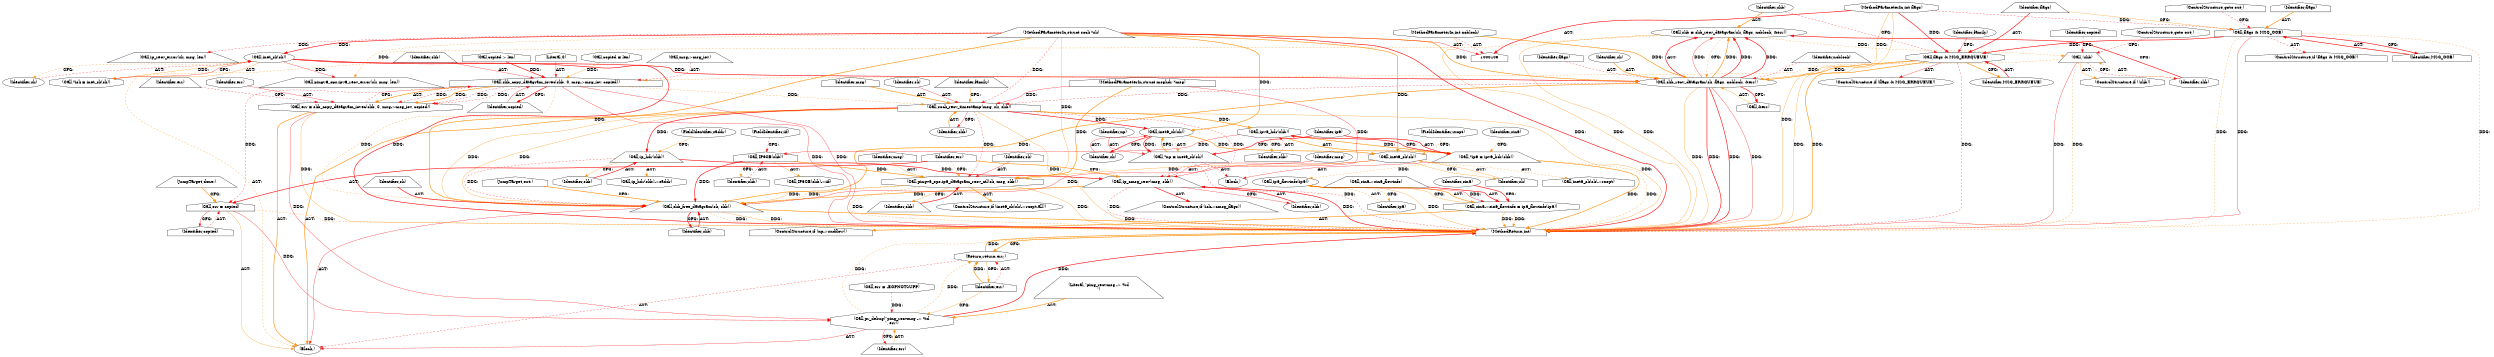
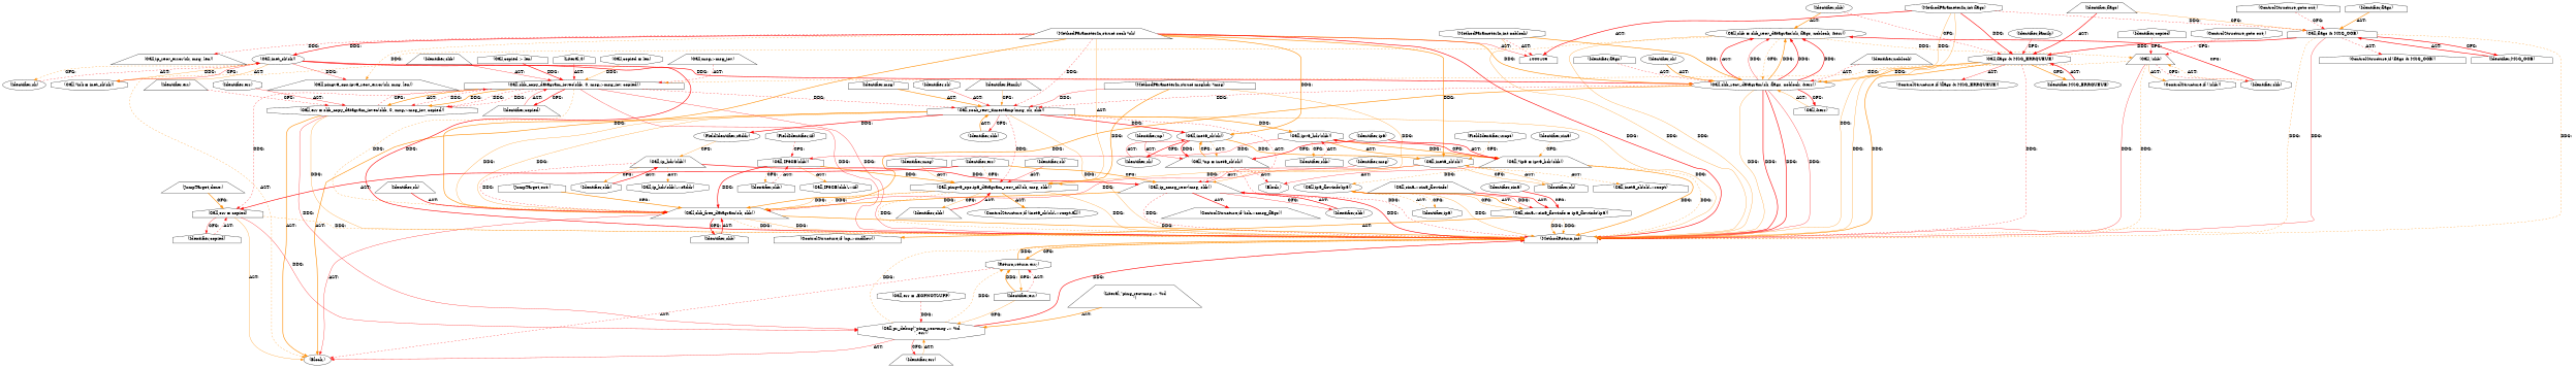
  digraph {
    node [shape=house]
    edge [color=red style=bold]
    n1 [label="(Call,skb = skb_recv_datagram(sk, flags, noblock, &err))" shape=ellipse]
    n2 [label="(Call,skb_recv_datagram(sk, flags, noblock, &err))" shape=ellipse]
    n3 [label="(Call,!skb)" shape=trapezium]
    n4 [label="(Block,)" shape=ellipse]
    n5 [label="(MethodReturn,int)"]
    n6 [label="(Call,sock_recv_timestamp(msg, sk, skb))"]
    n7 [label="(Call,skb_free_datagram(sk, skb))" shape=trapezium]
    n8 [label="(Call,&err)"]
    n9 [label="(Call,skb_copy_datagram_iovec(skb, 0, msg->msg_iov, copied))"]
    n10 [label="(ControlStructure,if (!skb))" shape=octagon]
    n11 [label="(Identifier,skb)" shape=octagon]
    n12 [label="(Return,return err;)" shape=octagon]
    n13 [label="(Call,inet6_sk(sk))" shape=ellipse]
    n14 [label="(Call,pingv6_ops.ip6_datagram_recv_ctl(sk, msg, skb))" shape=octagon]
    n15 [label="(Call,ip_hdr(skb))" shape=trapezium]
    n16 [label="(Call,ip_cmsg_recv(msg, skb))" shape=trapezium]
    n17 [label="(Call,ipv6_hdr(skb))" shape=octagon]
    n18 [label="(Identifier,skb)" shape=ellipse]
    n19 [label="(Identifier,skb)"]
    n20 [label="(Call,inet_sk(sk))" shape=ellipse]
    n21 [label="(Identifier,sk)" shape=ellipse]
    n22 [label="(Call,pingv6_ops.ipv6_recv_error(sk, msg, len))" shape=trapezium]
    n23 [label="(Call,*isk = inet_sk(sk))" shape=octagon]
    n24 [label="(Call,ip_recv_error(sk, msg, len))" shape=trapezium]
    n25 [label="(MethodParameterIn,struct sock *sk)" shape=trapezium]
    n26 [label="(Call,inet6_sk(sk))" shape=octagon]
    1000103
    n28 [label="(Call,*np = inet6_sk(sk))" shape=trapezium]
    n29 [label="(Identifier,sk)" shape=ellipse]
    n30 [label="(Identifier,sk)"]
    n31 [label="(Call,inet6_sk(sk)->rxopt)"]
    n32 [label="(Identifier,skb)" shape=trapezium]
    n33 [label="(ControlStructure,if (inet6_sk(sk)->rxopt.all))" shape=ellipse]
    n34 [label="(Call,flags & MSG_ERRQUEUE)" shape=octagon]
    n35 [label="(Identifier,MSG_ERRQUEUE)" shape=ellipse]
    n36 [label="(ControlStructure,if (flags & MSG_ERRQUEUE))" shape=ellipse]
    n37 [label="(Call,flags & MSG_OOB)"]
    n38 [label="(Identifier,MSG_OOB)"]
    n39 [label="(ControlStructure,if (flags & MSG_OOB))"]
    n40 [label="(MethodParameterIn,int flags)" shape=octagon]
    n41 [label="(MethodParameterIn,int noblock)" shape=octagon]
    n42 [label="(Call,err = skb_copy_datagram_iovec(skb, 0, msg->msg_iov, copied))" shape=octagon]
    n43 [label="(Call,err = copied)"]
    n44 [label="(Identifier,copied)" shape=trapezium]
    n45 [label="(Call,pr_debug(\"ping_recvmsg -> %d\n\", err))" shape=octagon]
    n46 [label="(Identifier,copied)"]
    n47 [label="(Identifier,err)" shape=trapezium]
    n48 [label="(Identifier,err)"]
    n49 [label="(Call,ip_hdr(skb)->saddr)" shape=octagon]
    n50 [label="(Identifier,skb)" shape=octagon]
    n51 [label="(Identifier,skb)" shape=ellipse]
    n52 [label="(ControlStructure,if (isk->cmsg_flags))" shape=trapezium]
    n53 [label="(Call,*ip6 = ipv6_hdr(skb))" shape=trapezium]
    n54 [label="(Call,IP6CB(skb))"]
    n55 [label="(Identifier,skb)"]
    n56 [label="(Block,)" shape=octagon]
    n57 [label="(Call,ip6_flowinfo(ip6))" shape=ellipse]
    n58 [label="(Call,IP6CB(skb)->iif)" shape=octagon]
    n59 [label="(Identifier,skb)"]
    n60 [label="(Call,sin6->sin6_flowinfo = ip6_flowinfo(ip6))" shape=octagon]
    n61 [label="(Identifier,ip6)" shape=octagon]
    n62 [label="(ControlStructure,if (np->sndflow))"]
    n63 [label="(Identifier,noblock)" shape=trapezium]
    n64 [label="(Call,copied = len)" shape=octagon]
    n65 [label="(MethodParameterIn,struct msghdr *msg)"]
    n66 [label="(ControlStructure,goto out;)" shape=octagon]
    n67 [label="(Identifier,sin6)" shape=ellipse]
    n68 [label="(Identifier,sin6)" shape=ellipse]
    n69 [label="(Call,msg->msg_iov)" shape=trapezium]
    n70 [label="(Identifier,skb)" shape=ellipse]
    n71 [label="(Identifier,msg)"]
    n72 [label="(Identifier,family)" shape=ellipse]
    n73 [label="(FieldIdentifier,iif)" shape=octagon]
    n74 [label="(JumpTarget,done:)" shape=trapezium]
    n75 [label="(Identifier,skb)" shape=trapezium]
    n76 [label="(Identifier,ip6)" shape=ellipse]
    n77 [label="(Identifier,flags)" shape=trapezium]
    n78 [label="(Identifier,flags)"]
    n79 [label="(ControlStructure,goto out;)"]
    n80 [label="(Identifier,sk)"]
    n81 [label="(Literal,\"ping_recvmsg -> %d\n\")" shape=trapezium]
    n82 [label="(Identifier,np)" shape=ellipse]
    n83 [label="(Identifier,family)" shape=trapezium]
    n84 [label="(Identifier,msg)"]
    n85 [label="(Call,copied > len)"]
    n86 [label="(Call,sin6->sin6_flowinfo)" shape=trapezium]
    n87 [label="(Identifier,flags)"]
    n88 [label="(Literal,0)"]
    n89 [label="(FieldIdentifier,saddr)" shape=ellipse]
    n90 [label="(Identifier,sk)" shape=ellipse]
    n91 [label="(Call,err = -EOPNOTSUPP)" shape=octagon]
    n92 [label="(Identifier,err)" shape=octagon]
    n93 [label="(Identifier,sk)" shape=octagon]
    n94 [label="(JumpTarget,out:)"]
    n95 [label="(FieldIdentifier,rxopt)" shape=octagon]
    n96 [label="(Identifier,sk)" shape=trapezium]
    n97 [label="(Identifier,err)"]
    n98 [label="(Identifier,copied)"]
    n99 [label="(Identifier,err)" shape=trapezium]
    n100 [label="(Identifier,msg)" shape=ellipse]
    n1 -> n2 [color=darkorange label="CFG: " style=dashed]
    n1 -> n3 [color=darkorange label="DDG: " style=dashed]
    n1 -> n4 [color=darkorange label="AST: " style=dashed]
    n1 -> n5 [color=darkorange label="DDG: " style=solid]
    n2 -> n1 [label="AST: "]
    n2 -> n1 [label="DDG: " style=solid]
    n2 -> n1 [color=darkorange label="DDG: "]
    n2 -> n1 [label="DDG: "]
    n2 -> n1 [label="DDG: "]
    n2 -> n5 [label="DDG: "]
    n2 -> n5 [label="DDG: "]
    n2 -> n5 [label="DDG: " style=solid]
    n2 -> n5 [color=darkorange label="DDG: " style=solid]
    n2 -> n6 [label="DDG: " style=dashed]
    n2 -> n7 [color=darkorange label="DDG: "]
    n2 -> n8 [label="CFG: "]
    n3 -> n5 [color=darkorange label="DDG: " style=dashed]
    n3 -> n5 [label="DDG: " style=solid]
    n3 -> n9 [color=darkorange label="DDG: " style=dashed]
    n3 -> n10 [color=darkorange label="AST: " style=solid]
    n3 -> n11 [label="CFG: " style=dashed]
    n5 -> n12 [color=darkorange label="CFG: "]
    n6 -> n4 [color=darkorange label="AST: "]
    n6 -> n5 [color=darkorange label="DDG: " style=solid]
    n6 -> n5 [color=darkorange label="DDG: " style=solid]
    n6 -> n7 [color=darkorange label="DDG: " style=solid]
    n6 -> n7 [color=darkorange label="DDG: " style=solid]
    n6 -> n13 [label="DDG: "]
    n6 -> n14 [label="DDG: " style=dashed]
-   n6 -> n15 [label="DDG: "]
-   n6 -> n16 [label="DDG: " style=dashed]
+   n6 -> n89 [label="DDG: "]
+   n6 -> n16 [label="AST: " style=dashed]
    n6 -> n17 [color=darkorange label="DDG: "]
    n6 -> n18 [label="CFG: " style=solid]
    n7 -> n4 [label="AST: " style=solid]
    n7 -> n5 [color=darkorange label="DDG: " style=solid]
    n7 -> n5 [color=darkorange label="DDG: "]
    n7 -> n5 [color=darkorange label="DDG: " style=dashed]
    n7 -> n19 [label="CFG: "]
    n8 -> n2 [color=darkorange label="AST: " style=solid]
    n9 -> n5 [label="DDG: " style=solid]
    n9 -> n5 [label="DDG: " style=solid]
-   n9 -> n6 [color=darkorange label="DDG: " style=dashed]
+   n9 -> n6 [label="DDG: " style=dashed]
    n9 -> n7 [color=darkorange label="DDG: " style=dashed]
    n9 -> n42 [color=darkorange label="AST: "]
    n9 -> n42 [label="DDG: " style=dashed]
    n9 -> n42 [color=darkorange label="DDG: "]
    n9 -> n42 [label="DDG: " style=dashed]
    n9 -> n42 [label="DDG: " style=dashed]
    n9 -> n43 [label="DDG: " style=dashed]
    n9 -> n44 [label="CFG: "]
    n11 -> n1 [label="CFG: "]
    n11 -> n3 [color=darkorange label="AST: " style=dashed]
    n12 -> n4 [label="AST: " style=dashed]
    n12 -> n5 [color=darkorange label="DDG: "]
    n12 -> n48 [color=darkorange label="CFG: " style=solid]
    n13 -> n26 [color=darkorange label="DDG: "]
    n13 -> n28 [color=darkorange label="AST: " style=dashed]
    n13 -> n28 [label="DDG: "]
    n13 -> n29 [label="CFG: "]
    n14 -> n5 [color=darkorange label="DDG: " style=solid]
    n14 -> n5 [color=darkorange label="DDG: " style=dashed]
    n14 -> n7 [color=darkorange label="DDG: " style=dashed]
    n14 -> n7 [color=darkorange label="DDG: " style=solid]
    n14 -> n32 [color=darkorange label="CFG: " style=solid]
    n14 -> n33 [color=darkorange label="AST: "]
    n15 -> n7 [label="DDG: " style=dashed]
    n15 -> n16 [label="DDG: "]
    n15 -> n49 [color=darkorange label="AST: " style=dashed]
    n15 -> n50 [color=darkorange label="CFG: " style=solid]
    n16 -> n5 [label="DDG: " style=dashed]
    n16 -> n5 [label="DDG: "]
    n16 -> n7 [color=darkorange label="DDG: "]
    n16 -> n51 [label="CFG: " style=solid]
    n16 -> n52 [label="AST: "]
    n17 -> n53 [color=darkorange label="AST: "]
    n17 -> n53 [color=darkorange label="DDG: "]
    n17 -> n54 [label="DDG: " style=solid]
    n17 -> n55 [color=darkorange label="CFG: " style=dashed]
    n18 -> n6 [color=darkorange label="AST: "]
    n19 -> n7 [label="AST: "]
    n20 -> n2 [label="DDG: "]
    n20 -> n5 [label="DDG: "]
    n20 -> n21 [color=darkorange label="CFG: " style=dashed]
    n20 -> n22 [label="DDG: " style=solid]
    n20 -> n23 [color=darkorange label="AST: " style=solid]
    n20 -> n23 [color=darkorange label="DDG: " style=solid]
    n21 -> n20 [label="AST: " style=dashed]
    n23 -> n20 [label="CFG: " style=solid]
    n25 -> n2 [color=darkorange label="DDG: "]
    n25 -> n5 [label="DDG: "]
    n25 -> n6 [label="DDG: " style=dashed]
    n25 -> n7 [color=darkorange label="DDG: "]
    n25 -> n13 [color=darkorange label="DDG: "]
-   n25 -> n14 [color=darkorange label="DDG: " style=solid]
+   n25 -> n14 [color=darkorange label="AST: " style=solid]
    n25 -> n20 [label="DDG: "]
    n25 -> n22 [color=darkorange label="DDG: " style=dashed]
    n25 -> n24 [label="DDG: " style=dashed]
    n25 -> n26 [color=darkorange label="DDG: "]
    n25 -> 1000103 [label="AST: " style=solid]
    n26 -> n7 [label="DDG: " style=solid]
    n26 -> n14 [color=darkorange label="DDG: " style=solid]
    n26 -> n30 [color=darkorange label="CFG: " style=solid]
    n26 -> n31 [color=darkorange label="AST: " style=dashed]
    n28 -> n5 [label="DDG: " style=dashed]
    n28 -> n13 [color=darkorange label="CFG: "]
    n28 -> n56 [label="AST: " style=dashed]
    n29 -> n13 [label="AST: " style=solid]
    n30 -> n26 [color=darkorange label="AST: " style=solid]
    n32 -> n14 [label="AST: "]
    n34 -> n2 [color=darkorange label="DDG: "]
    n34 -> n5 [color=darkorange label="DDG: " style=solid]
    n34 -> n5 [color=darkorange label="DDG: "]
    n34 -> n5 [label="DDG: " style=dashed]
    n34 -> n35 [color=darkorange label="CFG: "]
    n34 -> n36 [label="AST: " style=solid]
    n35 -> n34 [label="AST: "]
    n37 -> n5 [color=darkorange label="DDG: " style=dashed]
    n37 -> n5 [color=darkorange label="DDG: " style=dashed]
    n37 -> n5 [label="DDG: " style=solid]
    n37 -> n34 [label="DDG: "]
    n37 -> n38 [label="CFG: "]
    n37 -> n39 [label="AST: " style=dashed]
    n38 -> n37 [label="AST: "]
    n40 -> n2 [color=darkorange label="DDG: " style=solid]
    n40 -> n5 [color=darkorange label="DDG: " style=solid]
    n40 -> 1000103 [label="AST: "]
    n40 -> n34 [label="DDG: "]
    n40 -> n37 [label="DDG: " style=dashed]
    n41 -> n2 [color=darkorange label="DDG: "]
    n41 -> n5 [color=darkorange label="DDG: " style=solid]
    n41 -> 1000103 [label="AST: " style=dashed]
    n42 -> n4 [color=darkorange label="AST: "]
    n42 -> n5 [color=darkorange label="DDG: " style=solid]
    n42 -> n9 [label="CFG: " style=dashed]
    n42 -> n45 [label="DDG: " style=solid]
    n43 -> n4 [color=darkorange label="AST: " style=solid]
    n43 -> n5 [color=darkorange label="DDG: " style=dashed]
    n43 -> n45 [label="DDG: " style=solid]
    n43 -> n46 [label="CFG: " style=solid]
    n44 -> n9 [label="AST: " style=solid]
    n45 -> n4 [label="AST: " style=solid]
    n45 -> n5 [label="DDG: "]
    n45 -> n5 [color=darkorange label="DDG: " style=dashed]
    n45 -> n12 [color=darkorange label="DDG: " style=dashed]
    n45 -> n47 [label="CFG: " style=solid]
    n46 -> n43 [label="AST: " style=dashed]
    n47 -> n45 [color=darkorange label="AST: " style=solid]
    n48 -> n12 [label="AST: " style=dashed]
    n48 -> n12 [color=darkorange label="DDG: "]
    n48 -> n45 [color=darkorange label="CFG: " style=solid]
    n50 -> n15 [label="AST: "]
    n51 -> n16 [label="AST: "]
    n53 -> n5 [color=darkorange label="DDG: "]
    n53 -> n5 [color=darkorange label="DDG: " style=dashed]
    n53 -> n17 [label="CFG: "]
    n53 -> n56 [label="AST: " style=solid]
    n53 -> n57 [color=darkorange label="DDG: " style=dashed]
    n54 -> n7 [label="DDG: "]
    n54 -> n14 [color=darkorange label="DDG: "]
    n54 -> n58 [color=darkorange label="AST: " style=solid]
    n54 -> n59 [color=darkorange label="CFG: " style=dashed]
    n55 -> n17 [label="AST: " style=dashed]
    n57 -> n5 [color=darkorange label="DDG: " style=solid]
    n57 -> n60 [color=darkorange label="AST: "]
    n57 -> n60 [label="DDG: " style=solid]
    n57 -> n61 [color=darkorange label="CFG: " style=dashed]
    n59 -> n54 [label="AST: " style=dashed]
    n60 -> n5 [color=darkorange label="DDG: " style=solid]
    n60 -> n5 [color=darkorange label="DDG: " style=dashed]
    n60 -> n57 [color=darkorange label="CFG: " style=solid]
    n60 -> n62 [color=darkorange label="AST: "]
    n61 -> n57 [color=darkorange label="AST: " style=dashed]
    n63 -> n2 [label="AST: " style=dashed]
    n64 -> n9 [color=darkorange label="DDG: " style=solid]
    n65 -> n6 [label="DDG: " style=solid]
    n65 -> n14 [color=darkorange label="DDG: "]
-   n65 -> n16 [label="DDG: " style=solid]
+   n65 -> n16 [color=darkorange label="DDG: " style=solid]
    n66 -> n3 [label="CFG: " style=dashed]
    n67 -> n60 [label="CFG: "]
    n68 -> n53 [color=darkorange label="CFG: " style=dashed]
    n69 -> n9 [label="AST: " style=dashed]
    n70 -> n1 [color=darkorange label="AST: "]
    n70 -> n34 [label="CFG: " style=dashed]
    n71 -> n14 [color=darkorange label="AST: " style=solid]
    n72 -> n34 [label="CFG: " style=solid]
    n73 -> n54 [label="CFG: " style=dashed]
    n74 -> n43 [color=darkorange label="CFG: "]
    n75 -> n9 [label="AST: " style=solid]
    n76 -> n28 [label="CFG: "]
    n76 -> n53 [label="AST: "]
    n77 -> n34 [label="AST: "]
    n77 -> n37 [color=darkorange label="CFG: " style=solid]
    n78 -> n2 [label="AST: " style=dashed]
    n79 -> n37 [label="CFG: " style=dashed]
    n80 -> n14 [label="AST: " style=solid]
    n81 -> n45 [color=darkorange label="AST: "]
    n82 -> n28 [label="AST: " style=solid]
    n83 -> n6 [color=darkorange label="CFG: " style=solid]
    n84 -> n6 [color=darkorange label="AST: "]
    n85 -> n9 [label="DDG: "]
    n86 -> n60 [label="AST: "]
    n87 -> n37 [color=darkorange label="AST: "]
    n88 -> n9 [label="AST: " style=solid]
    n89 -> n15 [color=darkorange label="CFG: " style=solid]
    n90 -> n2 [color=darkorange label="AST: "]
    n91 -> n45 [label="DDG: " style=dashed]
    n92 -> n42 [label="AST: " style=solid]
    n93 -> n6 [label="AST: " style=solid]
    n94 -> n7 [color=darkorange label="CFG: "]
    n95 -> n26 [color=darkorange label="CFG: " style=dashed]
    n96 -> n7 [label="AST: "]
    n97 -> n14 [color=darkorange label="CFG: " style=dashed]
    n97 -> n16 [color=darkorange label="CFG: "]
    n97 -> n43 [label="AST: "]
    n98 -> n3 [label="CFG: " style=dashed]
    n99 -> n42 [label="CFG: " style=dashed]
    n100 -> n16 [label="AST: " style=solid]
  }
